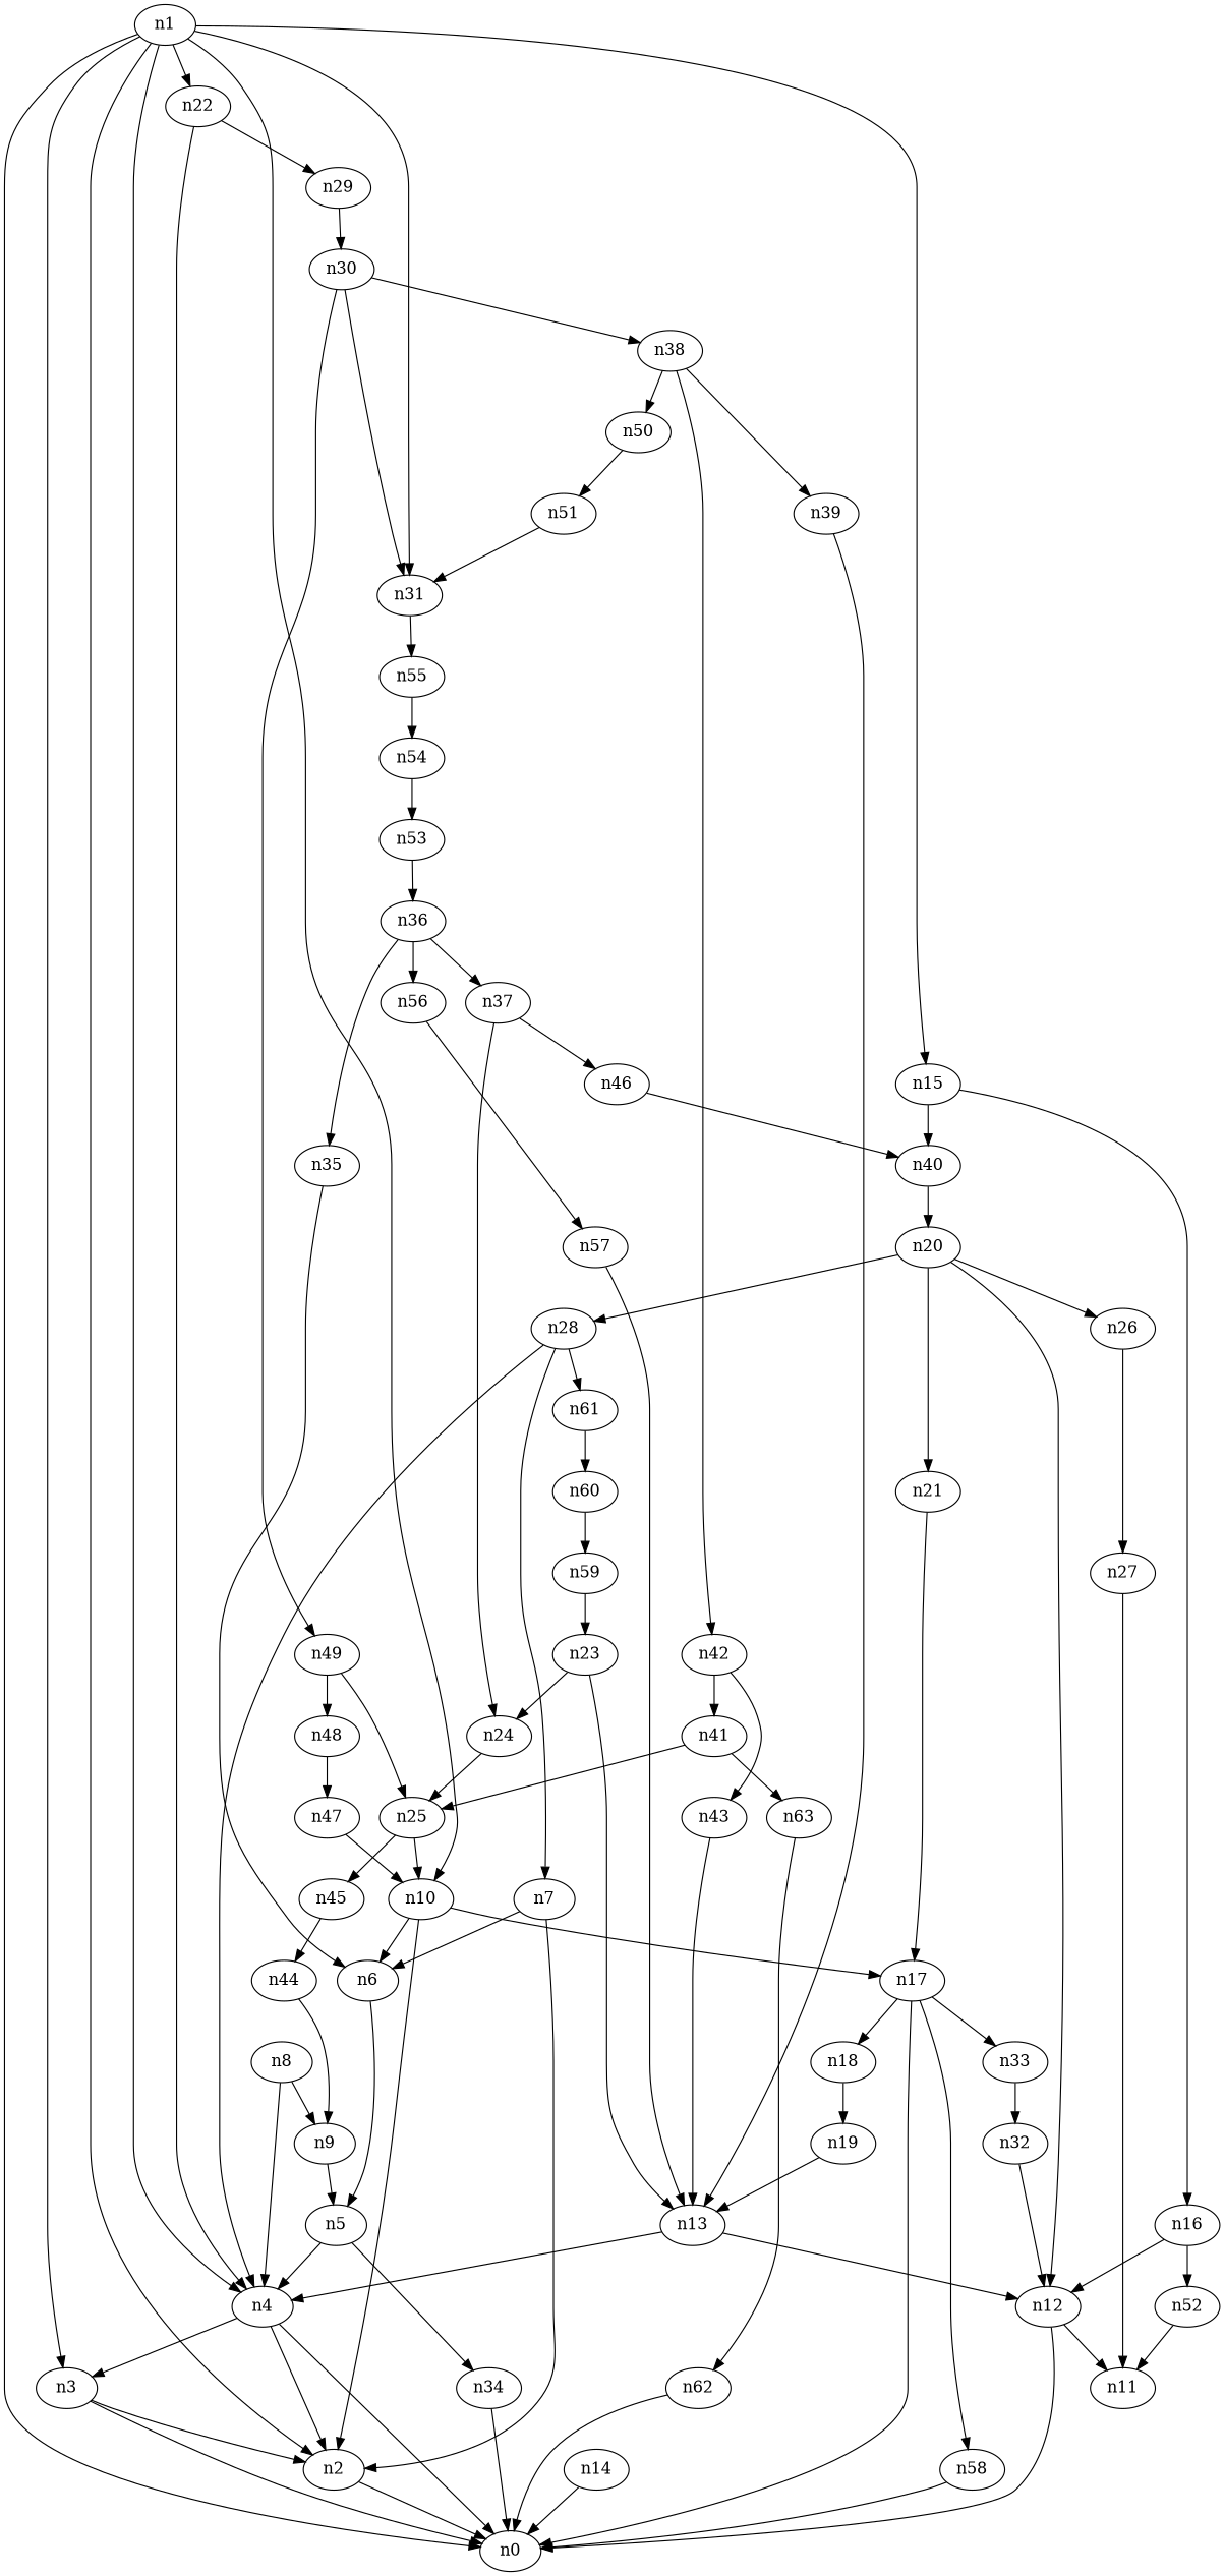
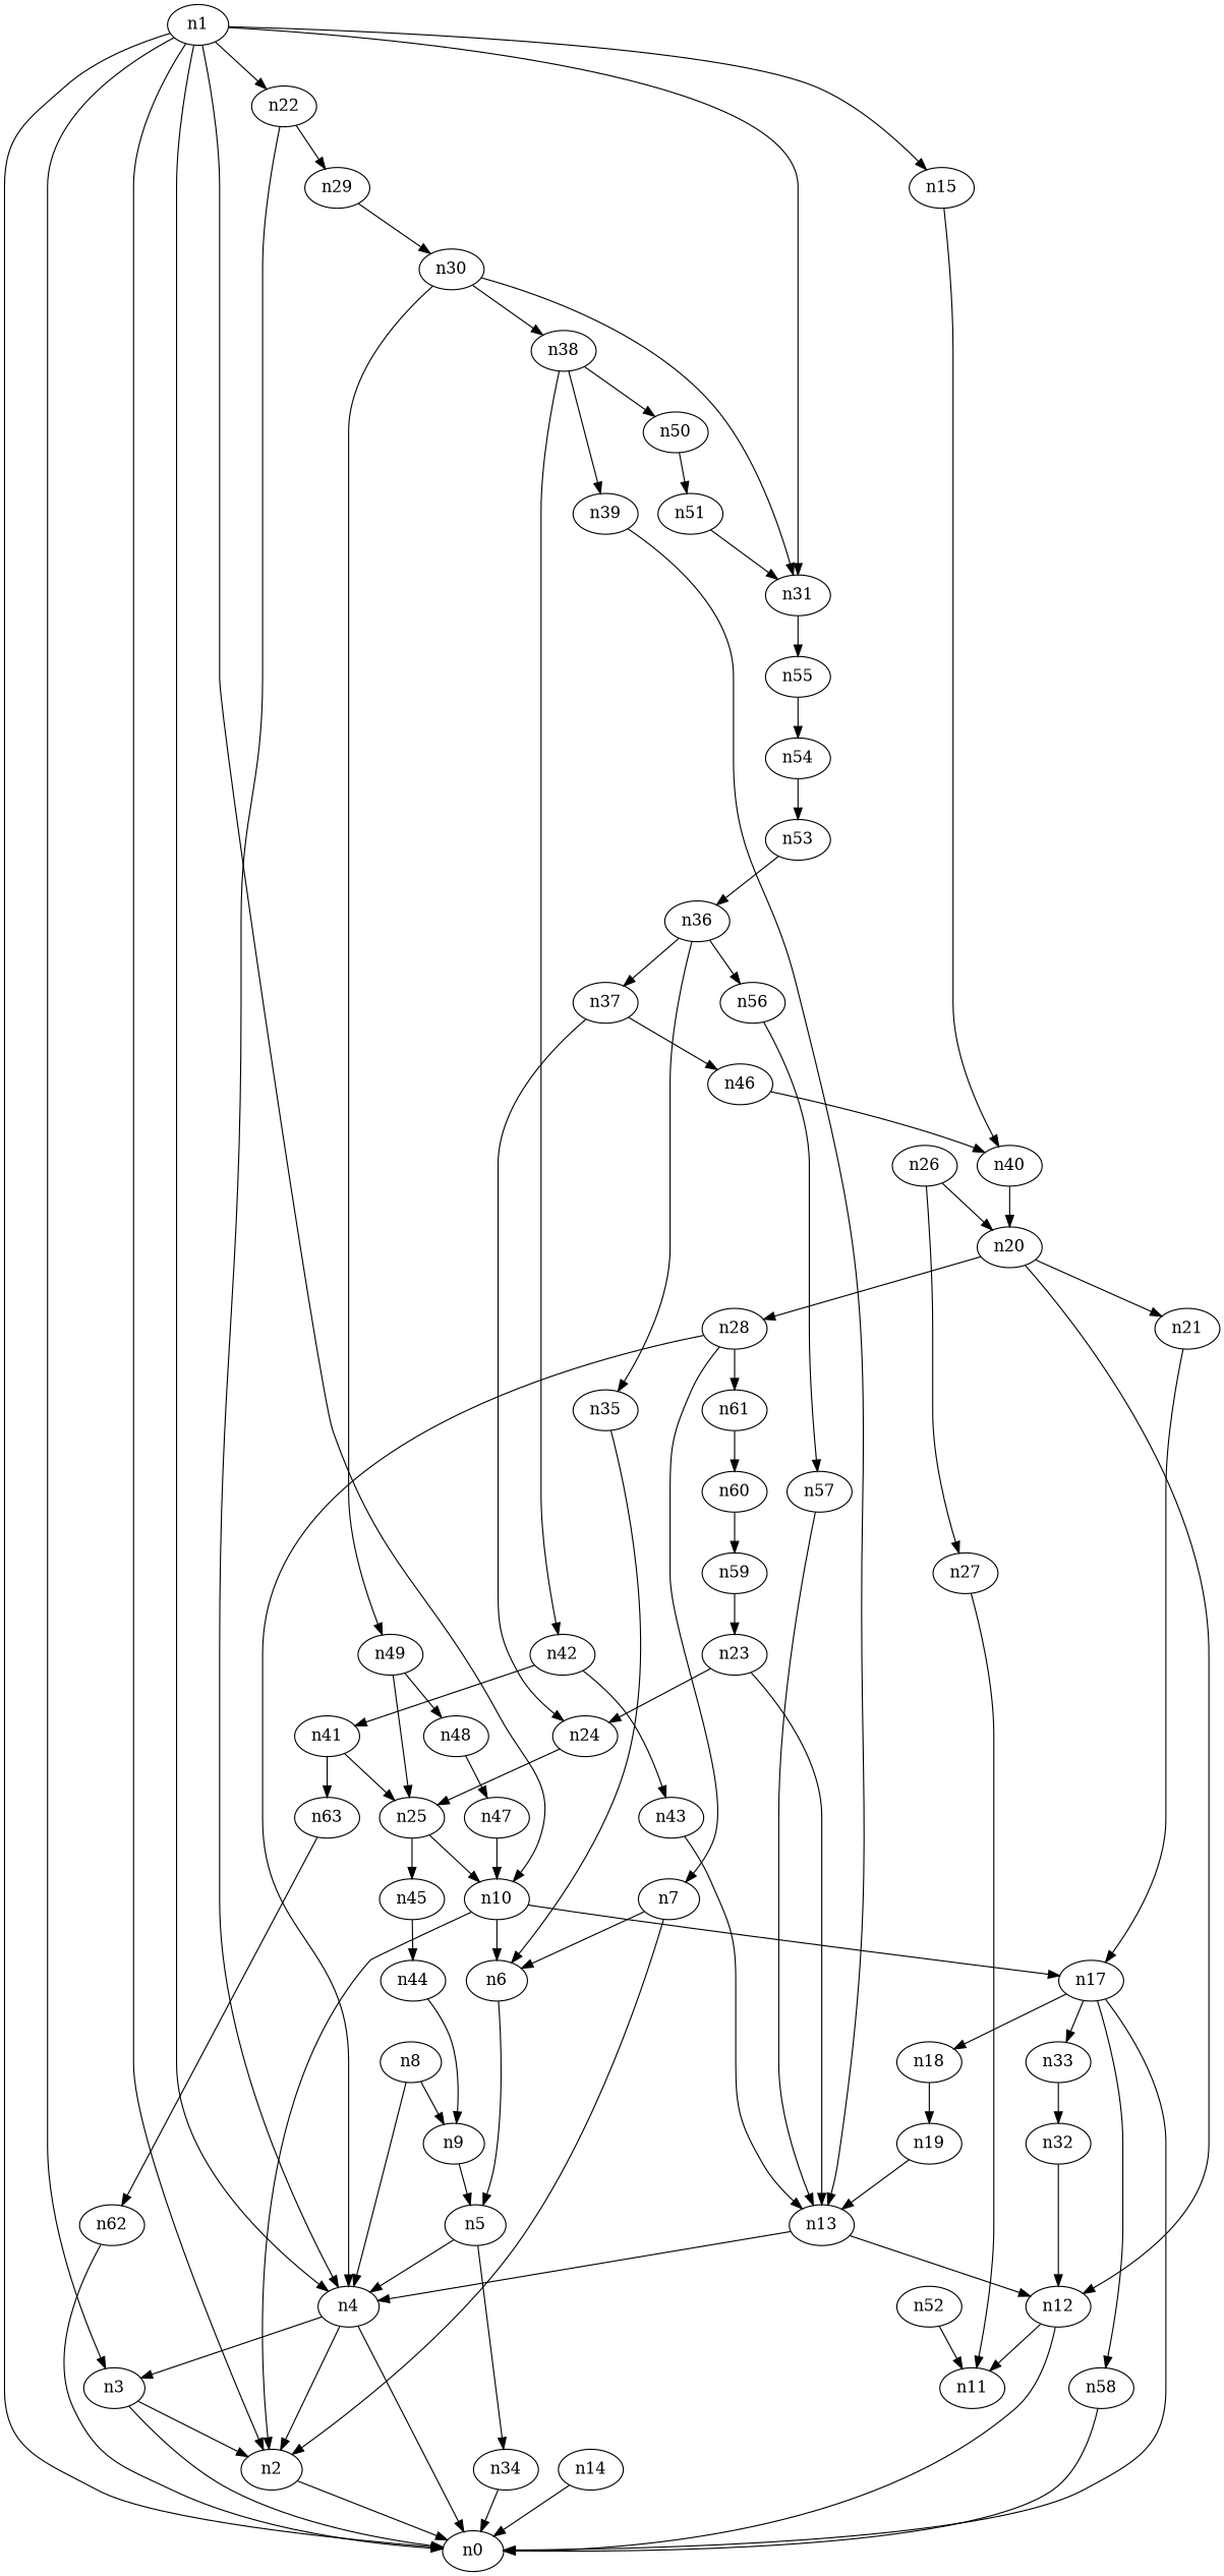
  digraph {
    n1
    n0
    n2
    n3
    n4
    n10
    n15
    n22
    n31
    n6
    n17
-   n16
    n40
    n29
    n55
    n5
    n18
    n58
    n33
    n14
    n12
    n52
    n20
    n30
    n54
    n34
    n7
    n8
    n9
    n19
    n11
    n13
    n21
    n26
    n28
    n27
    n61
    n32
    n60
    n38
    n49
    n23
    n24
    n25
    n45
    n44
    n59
    n39
    n42
    n50
    n48
    n41
    n43
    n51
    n47
    n53
    n35
    n36
    n37
    n56
    n46
    n57
    n63
    n62
    n1 -> n0
    n1 -> n2
    n1 -> n3
    n1 -> n4
    n1 -> n10
    n1 -> n15
    n1 -> n22
    n1 -> n31
    n2 -> n0
    n3 -> n0
    n3 -> n2
    n4 -> n0
    n4 -> n2
    n4 -> n3
    n10 -> n2
    n10 -> n6
    n10 -> n17
-   n15 -> n16
    n15 -> n40
    n22 -> n4
    n22 -> n29
    n31 -> n55
    n6 -> n5
    n17 -> n0
    n17 -> n18
    n17 -> n58
    n17 -> n33
-   n16 -> n12
-   n16 -> n52
    n40 -> n20
    n29 -> n30
    n55 -> n54
    n5 -> n4
    n5 -> n34
    n18 -> n19
    n58 -> n0
    n33 -> n32
    n14 -> n0
    n12 -> n0
    n12 -> n11
    n52 -> n11
    n20 -> n12
    n20 -> n21
-   n20 -> n26
+   n26 -> n20
    n20 -> n28
    n30 -> n31
    n30 -> n38
    n30 -> n49
    n54 -> n53
    n34 -> n0
    n7 -> n2
    n7 -> n6
    n8 -> n4
    n8 -> n9
    n9 -> n5
    n19 -> n13
    n13 -> n4
    n13 -> n12
    n21 -> n17
    n26 -> n27
    n28 -> n4
    n28 -> n7
    n28 -> n61
    n27 -> n11
    n61 -> n60
    n32 -> n12
    n60 -> n59
    n38 -> n39
    n38 -> n42
    n38 -> n50
    n49 -> n25
    n49 -> n48
    n23 -> n13
    n23 -> n24
    n24 -> n25
    n25 -> n10
    n25 -> n45
    n45 -> n44
    n44 -> n9
    n59 -> n23
    n39 -> n13
    n42 -> n41
    n42 -> n43
    n50 -> n51
    n48 -> n47
    n41 -> n25
    n41 -> n63
    n43 -> n13
    n51 -> n31
    n47 -> n10
    n53 -> n36
    n35 -> n6
    n36 -> n35
    n36 -> n37
    n36 -> n56
    n37 -> n24
    n37 -> n46
    n56 -> n57
    n46 -> n40
    n57 -> n13
    n63 -> n62
    n62 -> n0
  }
